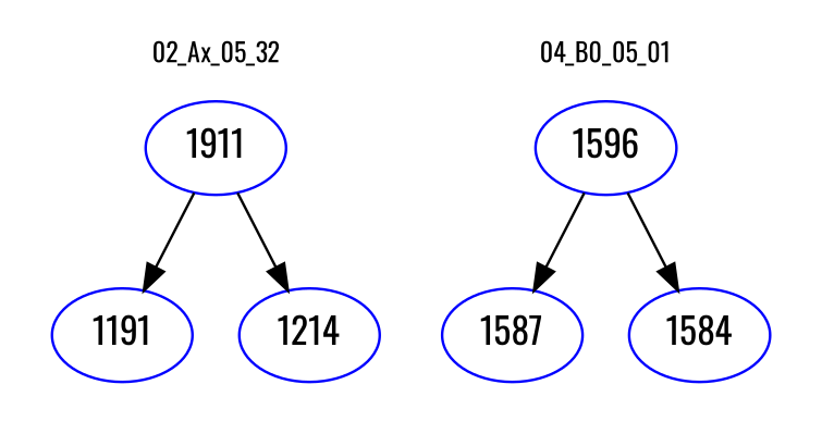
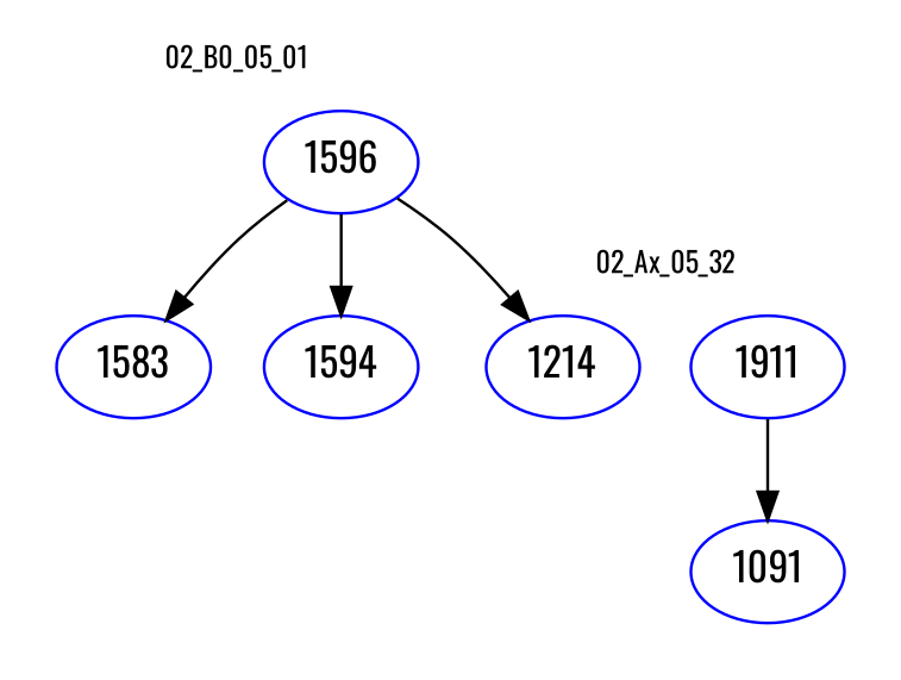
  digraph {
    fontname=Oswald
    node [color=blue fontname=Oswald]
    edge [color=black fontname=Oswald]
    n1 [label=1911]
-   n2 [label=1191]
+   n2 [label=1091]
    n3 [label=1214]
    n4 [label=1596]
-   n5 [label=1587]
-   n6 [label=1584]
+   n5 [label=1583]
+   n6 [label=1594]
    subgraph cluster_1 {
      color=white
      fontsize=10
      label="02_Ax_05_32"
      n1
      n2
      n3
    }
    subgraph cluster_2 {
      color=white
      fontsize=10
-     label="04_B0_05_01"
+     label="02_B0_05_01"
      n4
      n5
      n6
    }
    n1 -> n2
-   n1 -> n3
+   n4 -> n3
    n4 -> n5
    n4 -> n6
  }
